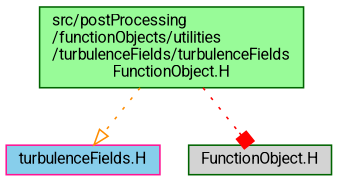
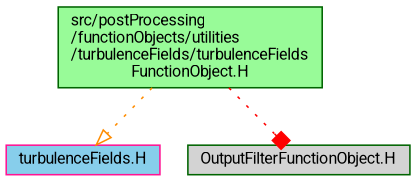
  digraph {
    fontname=Roboto
    node [color=darkgreen fontname=Roboto fontsize=10 shape=record style=filled]
    edge [fontname=Roboto fontsize=10 labelfontname=FreeSans labelfontsize=10 style=dotted]
    n1 [fillcolor=palegreen fontcolor=black height=0.2 label="src/postProcessing\l/functionObjects/utilities\l/turbulenceFields/turbulenceFields\lFunctionObject.H" width=0.4]
    n2 [color=deeppink height=0.2 label="turbulenceFields.H" width=0.4 fillcolor=skyblue]
-   n3 [height=0.2 label="FunctionObject.H" width=0.4 fillcolor=lightgrey]
+   n3 [height=0.2 label="OutputFilterFunctionObject.H" width=0.4 fillcolor=lightgrey]
    n1 -> n2 [color=darkorange arrowhead=onormal]
    n1 -> n3 [color=red arrowhead=box]
  }
